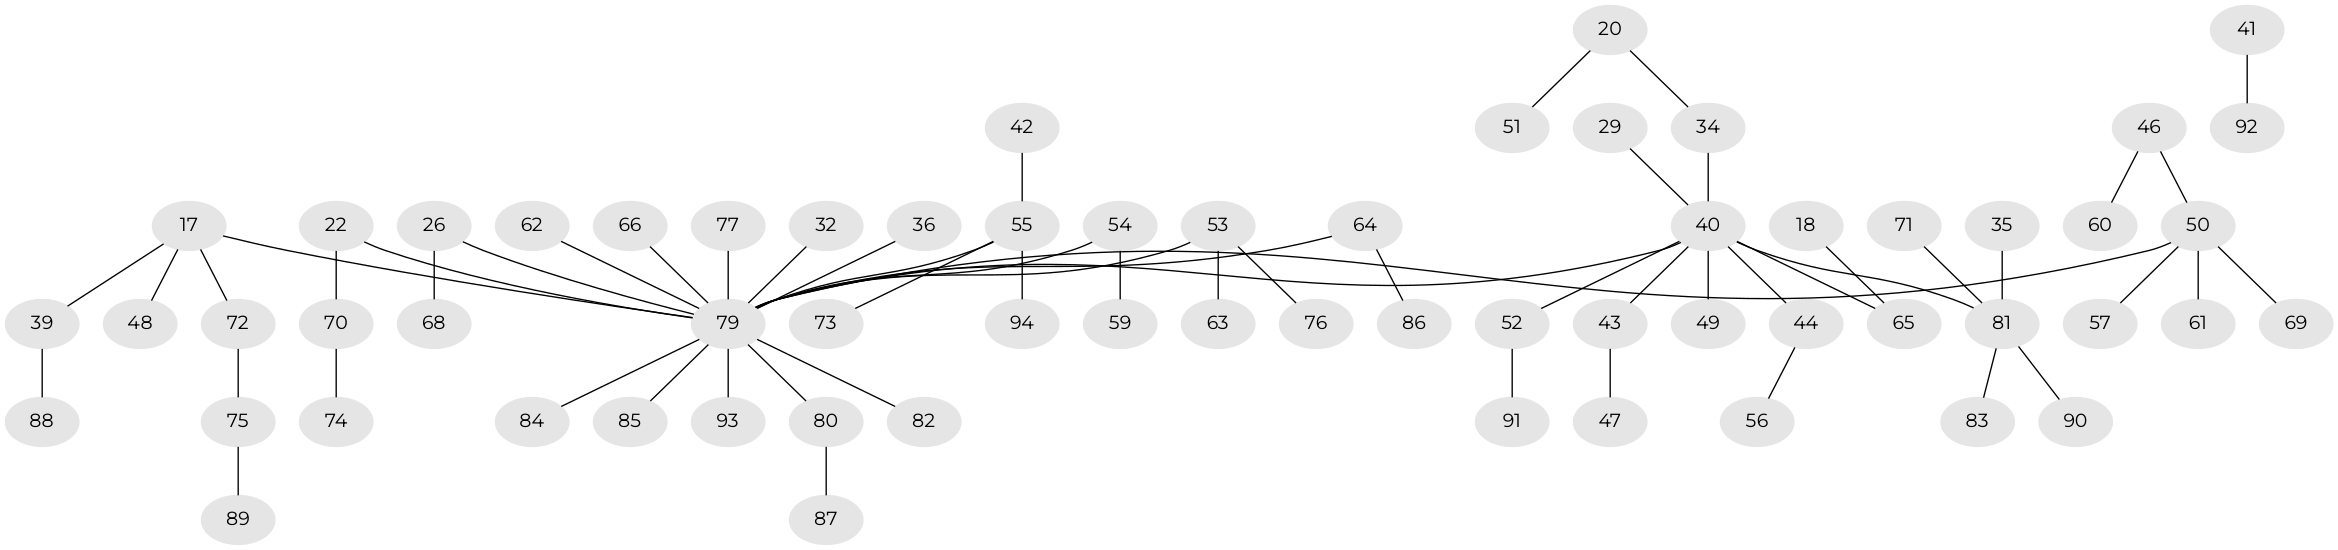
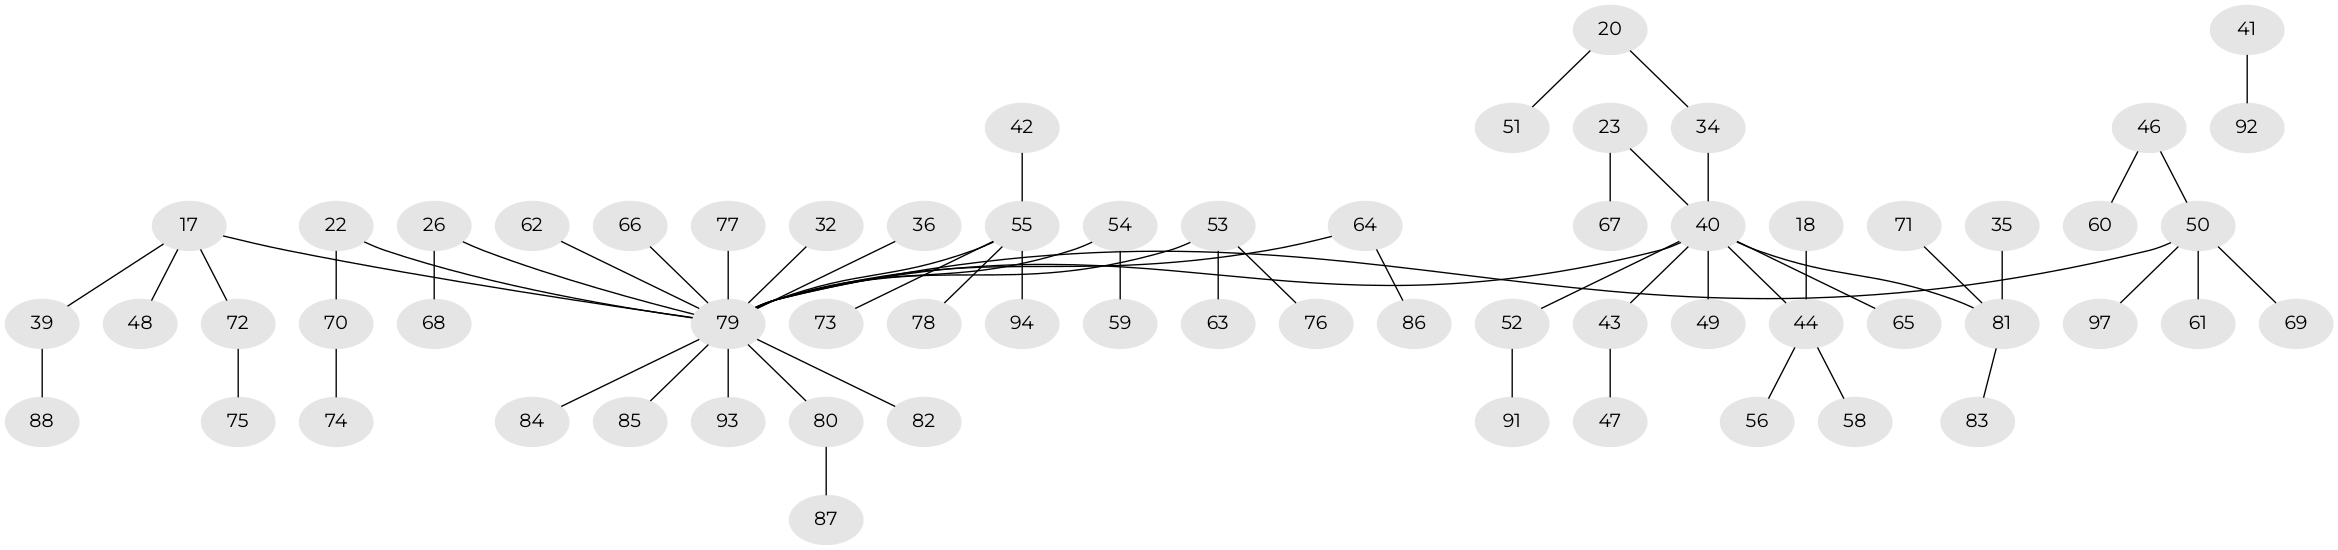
  graph {
    fontname=Montserrat
    node [color=gray90 fontname=Montserrat style=filled]
    edge [fontname=Montserrat]
    17
    39
    48
    72 [super="+21"]
    79 [super="+25+4+6+15+45+23"]
    88
    75
    80
    82
    84
    85
    93
    44 [super="+14"]
    56
+   58
    18
    22
    70
    74
    26
    68
    34 [super="+19"]
    40 [super="+12+7+28"]
    n24 [label=20]
    51
    81 [super="+24"]
    43
    49
    52
    65
-   29
+   29 [label=23]
+   67
    32
    83
-   90
    35
    36
    47
    91
    41
    92
    55 [super="+38"]
    73
+   78
    94
    42
    50 [super="+37+30"]
-   57
+   57 [label=97]
    61
    69
    46
    60
    53 [super="+13"]
    63
    76
    54
    59
    62
    64
    86
    66
    71
-   89
    77
    87
    17 -- 39
    17 -- 48
    17 -- 72
    17 -- 79
    39 -- 88
    72 -- 75
    79 -- 80
    79 -- 82
    79 -- 84
    79 -- 85
    79 -- 93
-   75 -- 89
    80 -- 87
    44 -- 56
-   18 -- 65
+   44 -- 58
+   18 -- 44
    22 -- 79
    22 -- 70
    70 -- 74
    26 -- 79
    26 -- 68
    34 -- 40
    40 -- 79
    40 -- 44
    40 -- 81
    40 -- 43
    40 -- 49
    40 -- 52
    40 -- 65
    n24 -- 34
    n24 -- 51
    81 -- 83
-   81 -- 90
    43 -- 47
    52 -- 91
    29 -- 40
+   29 -- 67
    32 -- 79
    35 -- 81
    36 -- 79
    41 -- 92
    55 -- 79
    55 -- 73
+   55 -- 78
    55 -- 94
    42 -- 55
    50 -- 79
    50 -- 57
    50 -- 61
    50 -- 69
    46 -- 50
    46 -- 60
    53 -- 79
    53 -- 63
    53 -- 76
    54 -- 79
    54 -- 59
    62 -- 79
    64 -- 79
    64 -- 86
    66 -- 79
    71 -- 81
    77 -- 79
  }
